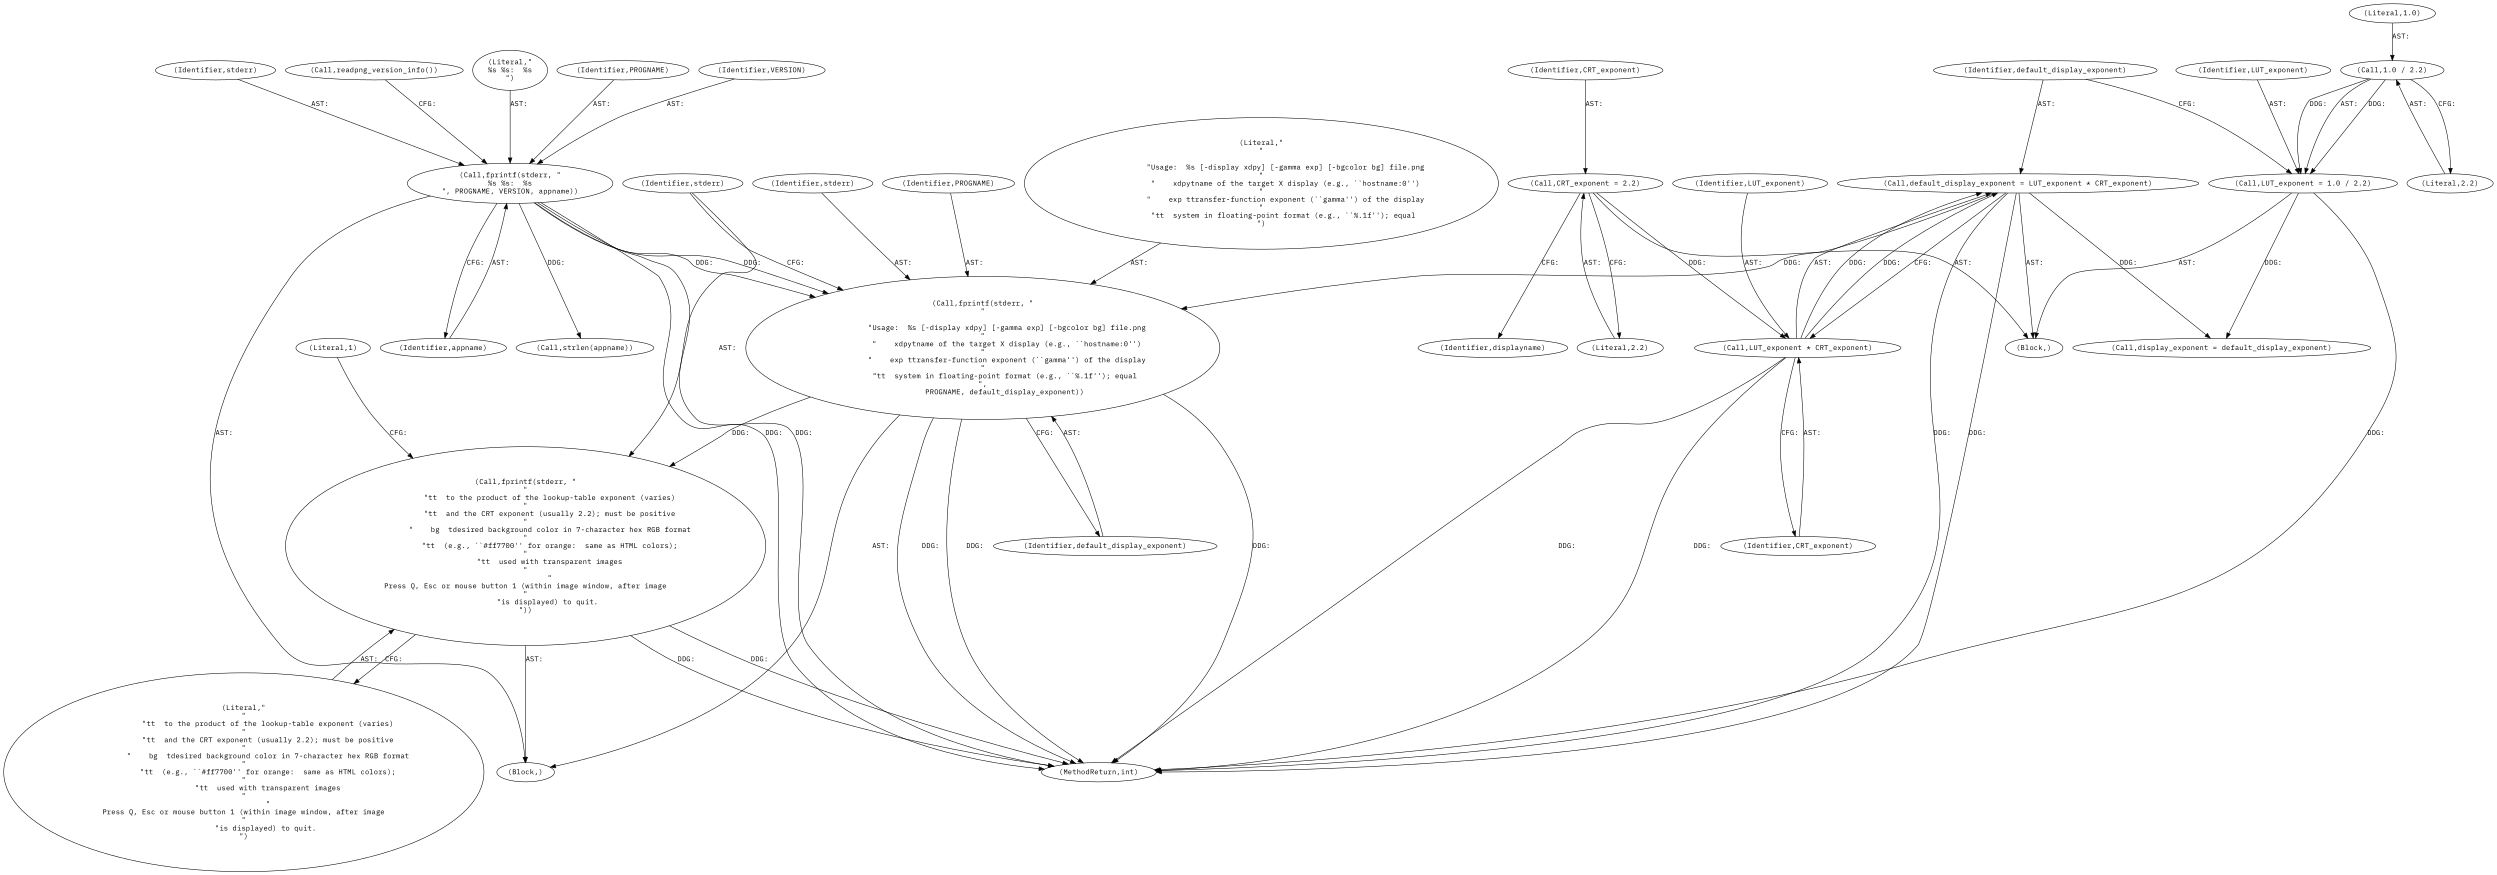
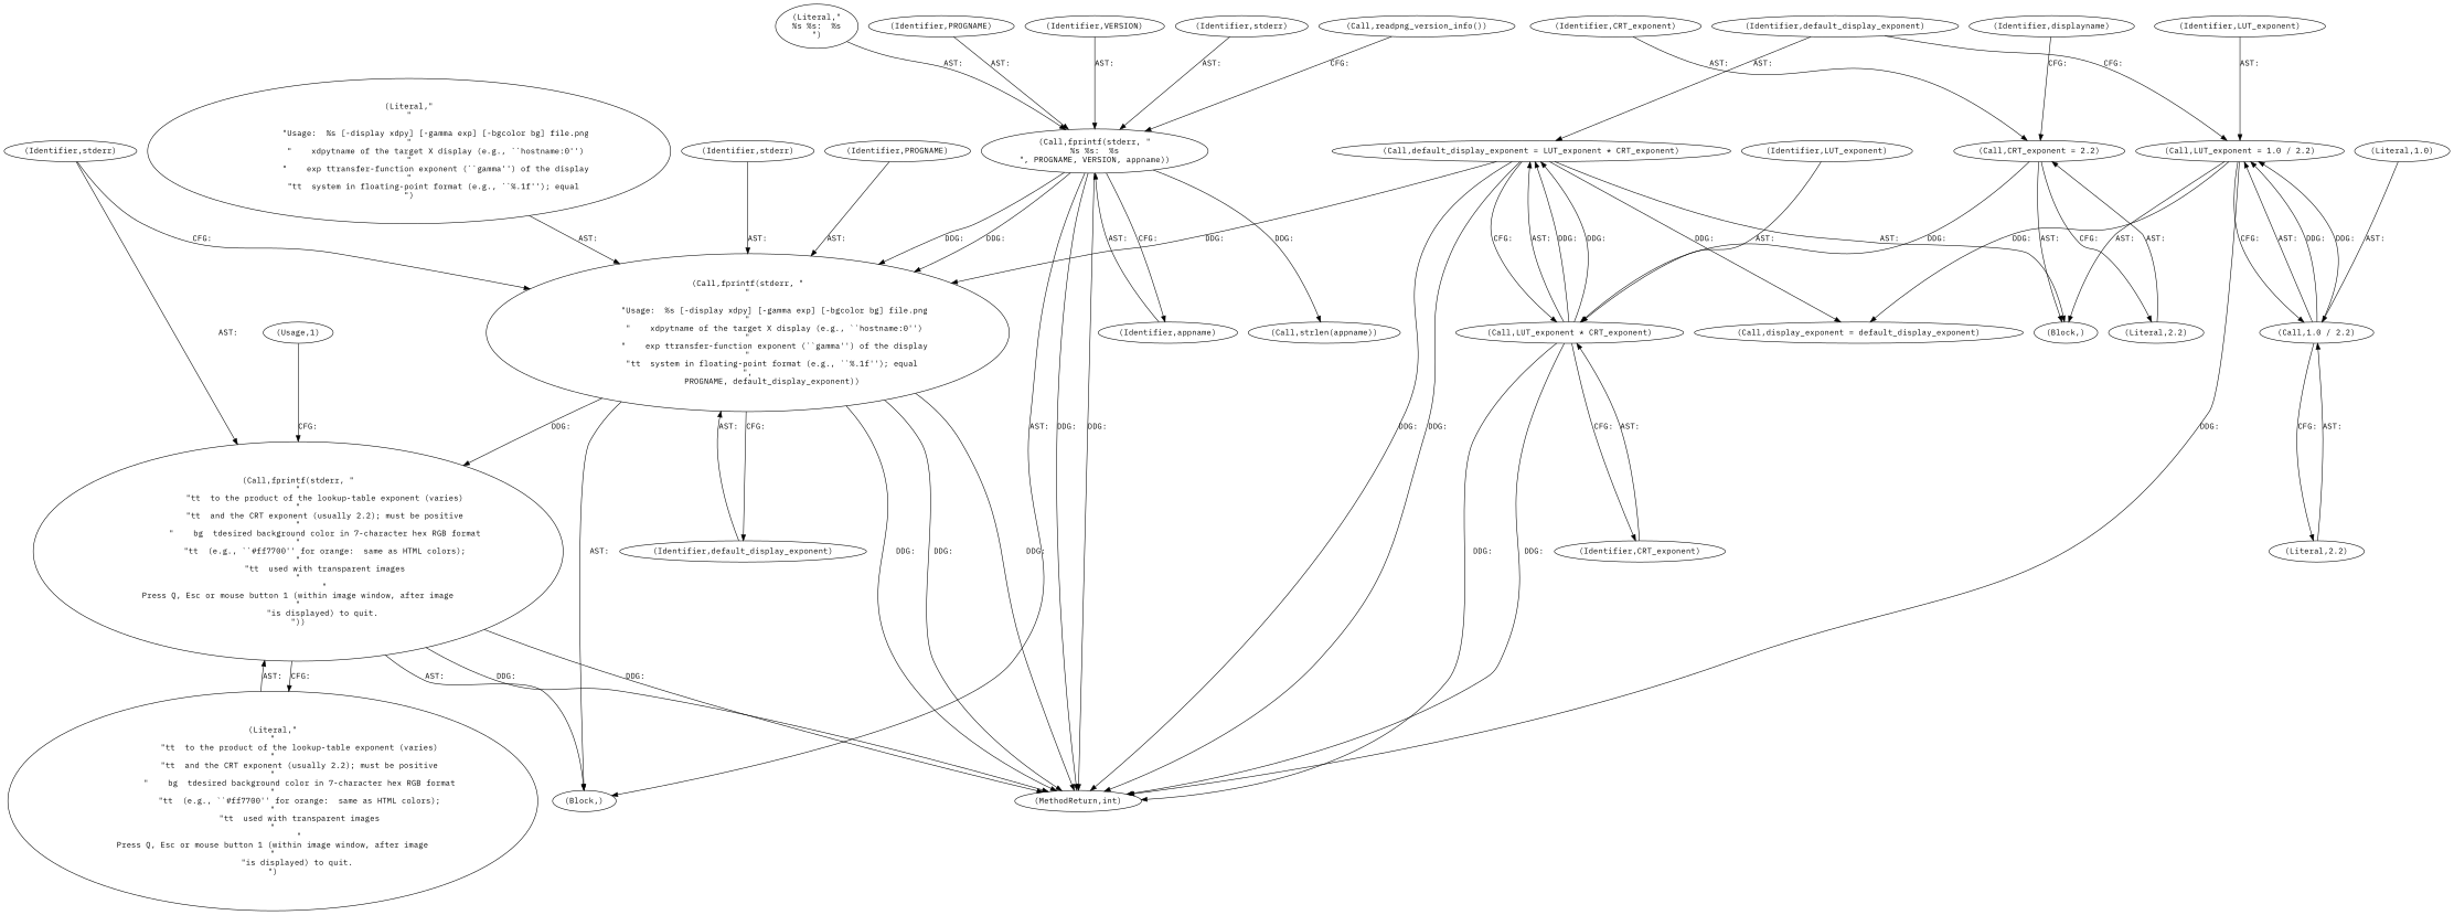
  digraph {
    fontname="IBM Plex Mono"
    node [fontname="IBM Plex Mono"]
    edge [fontname="IBM Plex Mono"]
    n1 [label="(Call,fprintf(stderr, \"\n\"\n\n           \"Usage:  %s [-display xdpy] [-gamma exp] [-bgcolor bg] file.png\n\"\n           \"    xdpy\tname of the target X display (e.g., ``hostname:0'')\n\"\n           \"    exp \ttransfer-function exponent (``gamma'') of the display\n\"\n          \"\t\t  system in floating-point format (e.g., ``%.1f''); equal\n\",\n          PROGNAME, default_display_exponent))"]
    n2 [label="(Call,fprintf(stderr, \"\n\"\n           \"\t\t  to the product of the lookup-table exponent (varies)\n\"\n           \"\t\t  and the CRT exponent (usually 2.2); must be positive\n\"\n           \"    bg  \tdesired background color in 7-character hex RGB format\n\"\n           \"\t\t  (e.g., ``#ff7700'' for orange:  same as HTML colors);\n\"\n           \"\t\t  used with transparent images\n\"\n           \"\nPress Q, Esc or mouse button 1 (within image window, after image\n\"\n          \"is displayed) to quit.\n\"))"]
    n3 [label="(MethodReturn,int)"]
    n4 [label="(Identifier,default_display_exponent)"]
    n5 [label="(Block,)"]
    n6 [label="(Literal,\"\n\"\n           \"\t\t  to the product of the lookup-table exponent (varies)\n\"\n           \"\t\t  and the CRT exponent (usually 2.2); must be positive\n\"\n           \"    bg  \tdesired background color in 7-character hex RGB format\n\"\n           \"\t\t  (e.g., ``#ff7700'' for orange:  same as HTML colors);\n\"\n           \"\t\t  used with transparent images\n\"\n           \"\nPress Q, Esc or mouse button 1 (within image window, after image\n\"\n          \"is displayed) to quit.\n\")"]
    n7 [label="(Call,fprintf(stderr, \"\n%s %s:  %s\n\", PROGNAME, VERSION, appname))"]
    n8 [label="(Identifier,appname)"]
    n9 [label="(Call,strlen(appname))"]
    n10 [label="(Call,default_display_exponent = LUT_exponent * CRT_exponent)"]
    n11 [label="(Call,LUT_exponent * CRT_exponent)"]
    n12 [label="(Block,)"]
    n13 [label="(Call,display_exponent = default_display_exponent)"]
    n14 [label="(Identifier,CRT_exponent)"]
    n15 [label="(Call,LUT_exponent = 1.0 / 2.2)"]
    n16 [label="(Call,1.0 / 2.2)"]
    n17 [label="(Literal,2.2)"]
    n18 [label="(Call,CRT_exponent = 2.2)"]
    n19 [label="(Literal,2.2)"]
    n20 [label="(Identifier,LUT_exponent)"]
    n21 [label="(Identifier,displayname)"]
    n22 [label="(Identifier,PROGNAME)"]
    n23 [label="(Identifier,LUT_exponent)"]
    n24 [label="(Literal,\"\n%s %s:  %s\n\")"]
    n25 [label="(Identifier,stderr)"]
    n26 [label="(Literal,\"\n\"\n\n           \"Usage:  %s [-display xdpy] [-gamma exp] [-bgcolor bg] file.png\n\"\n           \"    xdpy\tname of the target X display (e.g., ``hostname:0'')\n\"\n           \"    exp \ttransfer-function exponent (``gamma'') of the display\n\"\n          \"\t\t  system in floating-point format (e.g., ``%.1f''); equal\n\")"]
    n27 [label="(Identifier,PROGNAME)"]
    n28 [label="(Identifier,default_display_exponent)"]
    n29 [label="(Identifier,VERSION)"]
    n30 [label="(Identifier,CRT_exponent)"]
-   n31 [label="(Literal,1)"]
+   n31 [label="(Usage,1)"]
    n32 [label="(Identifier,stderr)"]
    n33 [label="(Literal,1.0)"]
    n34 [label="(Identifier,stderr)"]
    n35 [label="(Call,readpng_version_info())"]
    n1 -> n2 [label="DDG: "]
    n1 -> n3 [label="DDG: "]
    n1 -> n3 [label="DDG: "]
    n1 -> n3 [label="DDG: "]
    n1 -> n4 [label="CFG: "]
    n1 -> n5 [label="AST: "]
    n2 -> n3 [label="DDG: "]
    n2 -> n3 [label="DDG: "]
    n2 -> n5 [label="AST: "]
    n2 -> n6 [label="CFG: "]
    n4 -> n1 [label="AST: "]
    n6 -> n2 [label="AST: "]
    n7 -> n1 [label="DDG: "]
    n7 -> n1 [label="DDG: "]
    n7 -> n3 [label="DDG: "]
    n7 -> n3 [label="DDG: "]
    n7 -> n5 [label="AST: "]
    n7 -> n8 [label="CFG: "]
    n7 -> n9 [label="DDG: "]
    n8 -> n7 [label="AST: "]
    n10 -> n1 [label="DDG: "]
    n10 -> n3 [label="DDG: "]
    n10 -> n3 [label="DDG: "]
    n10 -> n11 [label="CFG: "]
    n10 -> n12 [label="AST: "]
    n10 -> n13 [label="DDG: "]
    n11 -> n3 [label="DDG: "]
    n11 -> n3 [label="DDG: "]
    n11 -> n10 [label="AST: "]
    n11 -> n10 [label="DDG: "]
    n11 -> n10 [label="DDG: "]
    n11 -> n14 [label="CFG: "]
    n14 -> n11 [label="AST: "]
    n15 -> n3 [label="DDG: "]
    n15 -> n12 [label="AST: "]
    n15 -> n13 [label="DDG: "]
+   n15 -> n16 [label="CFG: "]
    n16 -> n15 [label="AST: "]
    n16 -> n15 [label="DDG: "]
    n16 -> n15 [label="DDG: "]
    n16 -> n17 [label="CFG: "]
    n17 -> n16 [label="AST: "]
    n18 -> n11 [label="DDG: "]
    n18 -> n12 [label="AST: "]
    n18 -> n19 [label="CFG: "]
    n19 -> n18 [label="AST: "]
    n20 -> n15 [label="AST: "]
-   n18 -> n21 [label="CFG: "]
+   n21 -> n18 [label="CFG: "]
    n22 -> n1 [label="AST: "]
    n23 -> n11 [label="AST: "]
    n24 -> n7 [label="AST: "]
    n25 -> n1 [label="CFG: "]
    n25 -> n2 [label="AST: "]
    n26 -> n1 [label="AST: "]
    n27 -> n7 [label="AST: "]
    n28 -> n10 [label="AST: "]
    n28 -> n15 [label="CFG: "]
    n29 -> n7 [label="AST: "]
    n30 -> n18 [label="AST: "]
    n31 -> n2 [label="CFG: "]
    n32 -> n1 [label="AST: "]
    n33 -> n16 [label="AST: "]
    n34 -> n7 [label="AST: "]
    n35 -> n7 [label="CFG: "]
  }
